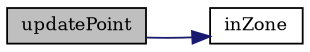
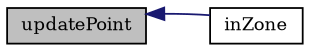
  digraph {
    rankdir=LR
    fontname="DejaVu Serif"
    node [color=black fontname="DejaVu Serif" fontsize=10 shape=record]
    n1 [fillcolor=grey75 fontcolor=black height=0.2 label=updatePoint style=filled width=0.4]
    n2 [height=0.2 label=inZone width=0.4]
-   n1 -> n2 [color=midnightblue fontname="DejaVu Serif" fontsize=10 labelfontname=FreeSans labelfontsize=10 style=solid]
+   n2 -> n1 [color=midnightblue fontname="DejaVu Serif" fontsize=10 labelfontname=FreeSans labelfontsize=10 style=solid]
  }
